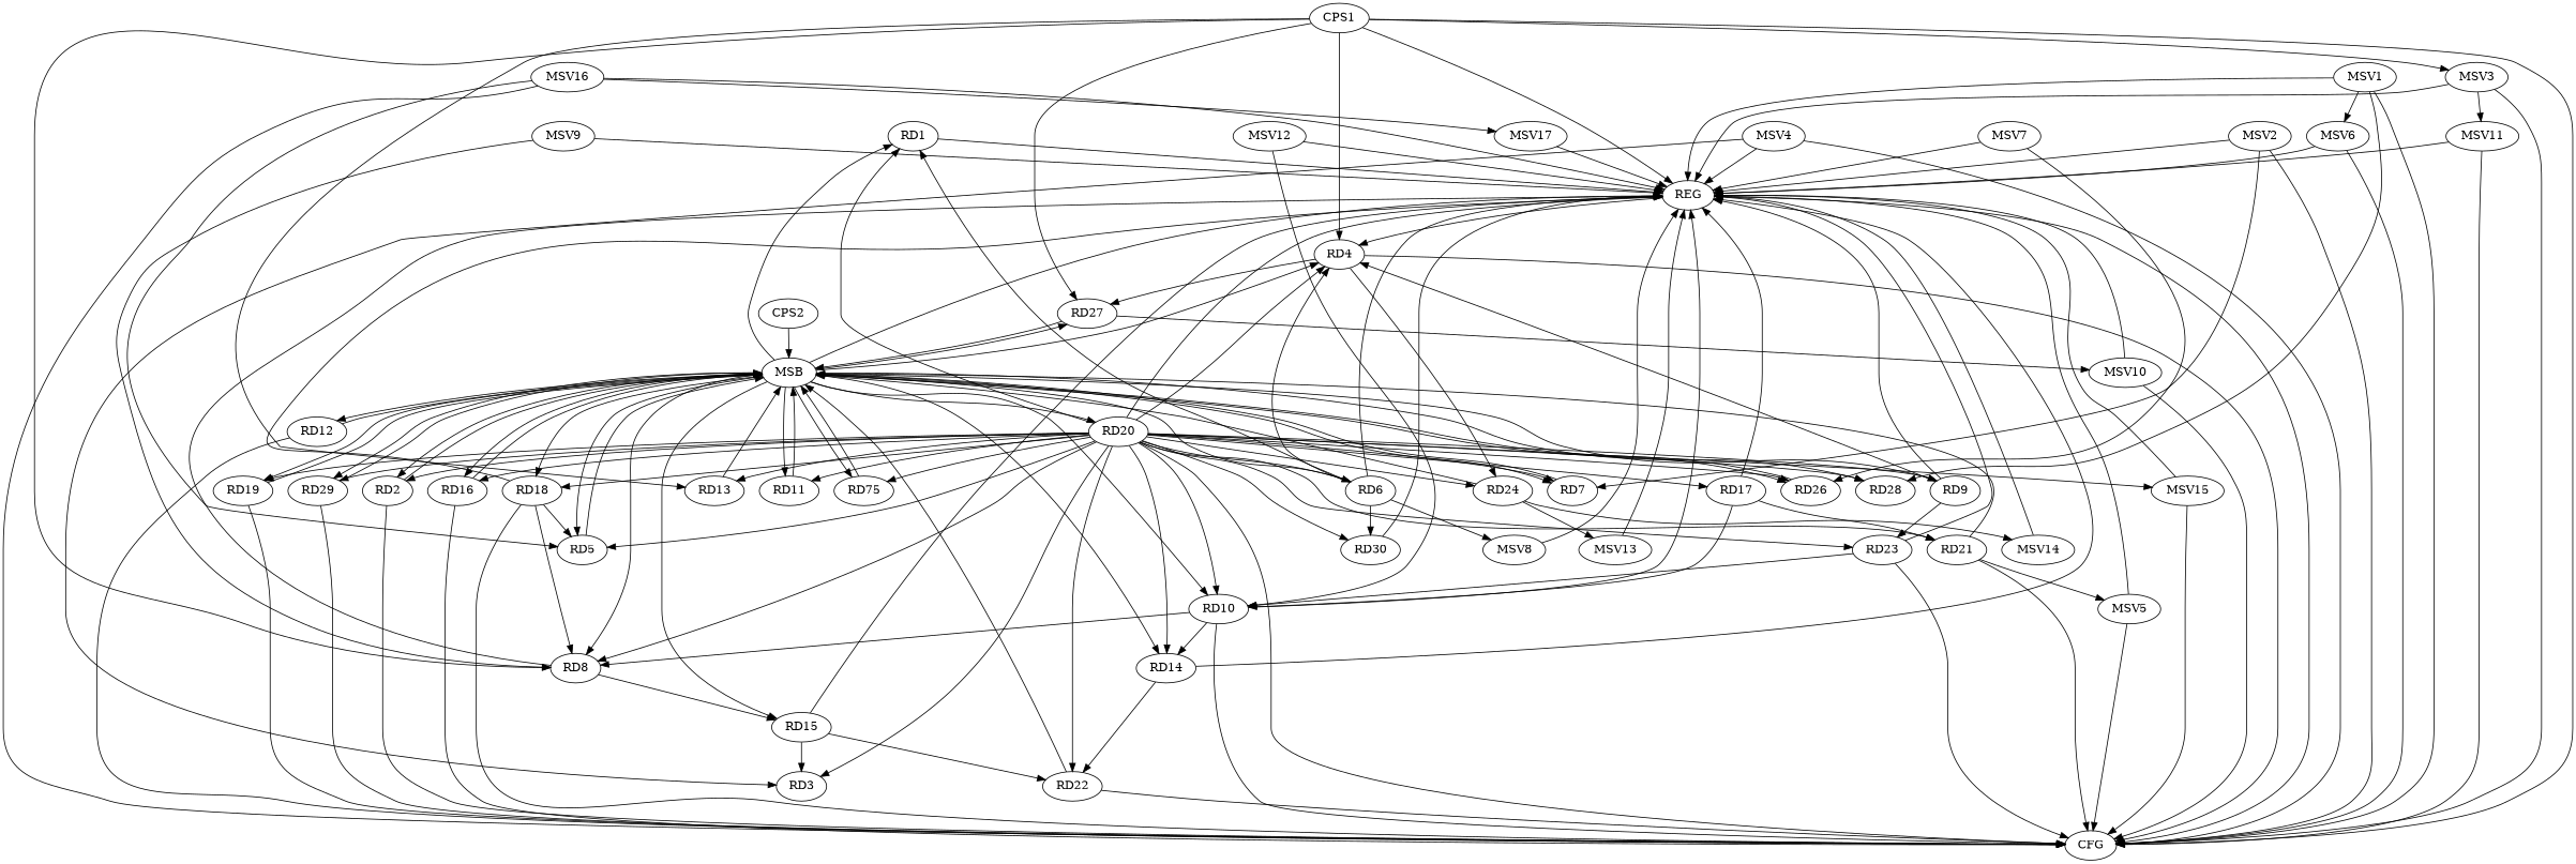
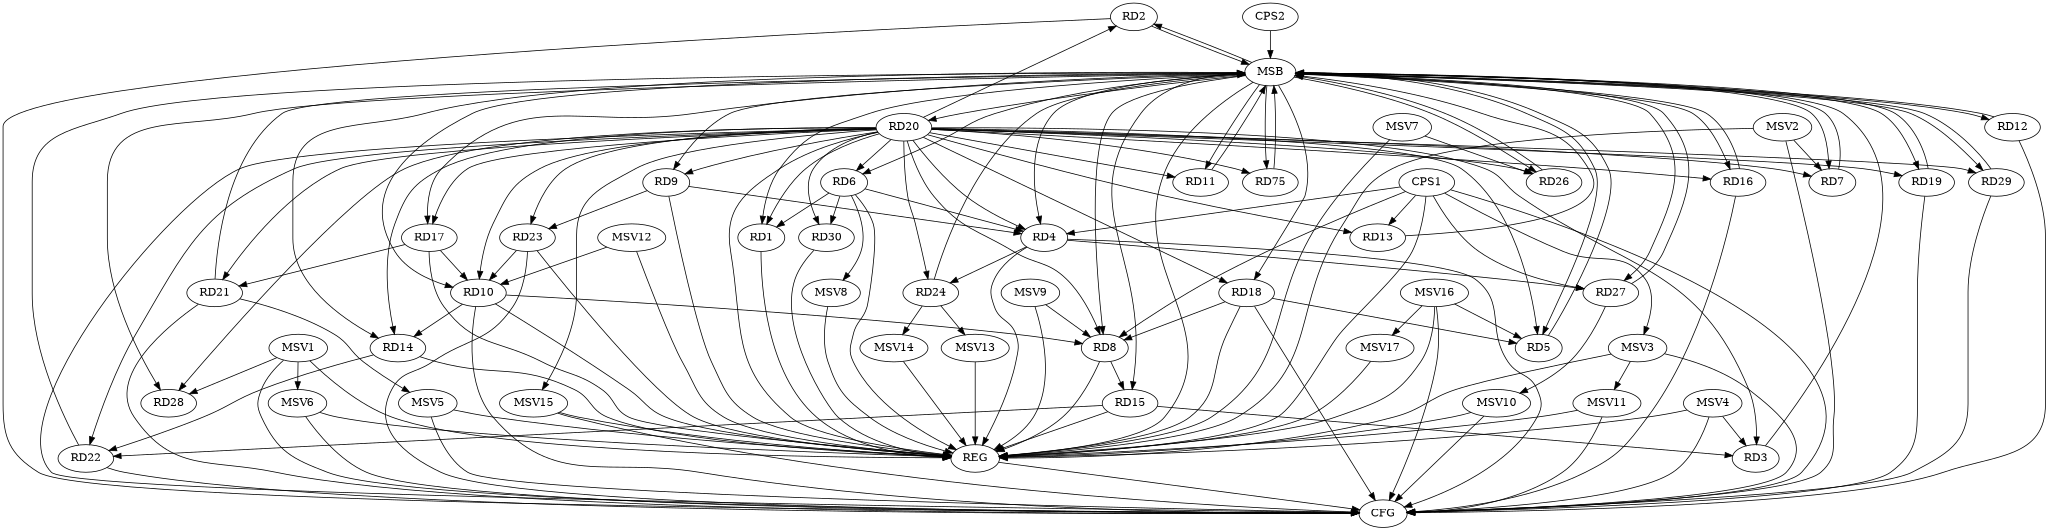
  strict digraph {
    n1 [label=RD1]
    n2 [label=REG]
    n3 [label=CFG]
    n4 [label=RD2]
    n5 [label=MSB]
    n6 [label=RD4]
    n7 [label=RD27]
    n8 [label=RD5]
    n9 [label=RD6]
    n10 [label=RD7]
    n11 [label=RD8]
    n12 [label=RD15]
    n13 [label=RD9]
    n14 [label=RD10]
    n15 [label=RD14]
    n16 [label=RD11]
    n17 [label=RD12]
    n18 [label=RD16]
    n19 [label=RD17]
    n20 [label=RD18]
    n21 [label=RD19]
    n22 [label=RD20]
    n23 [label=RD75]
    n24 [label=RD26]
    n25 [label=RD28]
    n26 [label=RD29]
    n27 [label=RD3]
    n28 [label=RD24]
    n29 [label=MSV13]
    n30 [label=MSV14]
    n31 [label=MSV10]
    n32 [label=RD30]
    n33 [label=MSV8]
    n34 [label=RD22]
    n35 [label=RD23]
    n36 [label=RD13]
    n37 [label=RD21]
    n38 [label=MSV5]
    n39 [label=MSV15]
    n40 [label=CPS1]
    n41 [label=MSV3]
    n42 [label=MSV11]
    n43 [label=CPS2]
    n44 [label=MSV1]
    n45 [label=MSV6]
    n46 [label=MSV2]
    n47 [label=MSV4]
    n48 [label=MSV7]
    n49 [label=MSV9]
    n50 [label=MSV12]
    n51 [label=MSV16]
    n52 [label=MSV17]
    n1 -> n2
    n2 -> n3
    n4 -> n3
    n4 -> n5
    n5 -> n1
    n5 -> n2
    n5 -> n4
    n5 -> n6
    n5 -> n7
    n5 -> n8
    n5 -> n9
    n5 -> n10
    n5 -> n11
    n5 -> n12
    n5 -> n13
    n5 -> n14
    n5 -> n15
    n5 -> n16
    n5 -> n17
    n5 -> n18
+   n5 -> n19
    n5 -> n20
    n5 -> n21
    n5 -> n22
    n5 -> n23
    n5 -> n24
    n5 -> n25
    n5 -> n26
-   n2 -> n6
+   n6 -> n2
    n6 -> n3
    n6 -> n7
    n6 -> n28
    n7 -> n5
    n7 -> n31
    n8 -> n5
    n9 -> n1
    n9 -> n2
    n9 -> n6
    n9 -> n32
    n9 -> n33
    n10 -> n5
    n11 -> n2
    n11 -> n12
    n12 -> n2
    n12 -> n27
    n12 -> n34
    n13 -> n2
    n13 -> n6
    n13 -> n35
    n14 -> n2
    n14 -> n3
    n14 -> n11
    n14 -> n15
    n15 -> n2
    n15 -> n34
    n16 -> n5
    n17 -> n3
    n17 -> n5
    n18 -> n3
    n18 -> n5
    n19 -> n2
    n19 -> n14
    n19 -> n37
    n20 -> n2
    n20 -> n3
    n20 -> n8
    n20 -> n11
    n21 -> n3
    n21 -> n5
    n22 -> n1
    n22 -> n2
    n22 -> n3
    n22 -> n4
    n22 -> n6
    n22 -> n8
    n22 -> n9
    n22 -> n10
    n22 -> n11
    n22 -> n13
    n22 -> n14
    n22 -> n15
    n22 -> n16
    n22 -> n18
    n22 -> n19
    n22 -> n20
    n22 -> n21
    n22 -> n23
    n22 -> n24
    n22 -> n25
    n22 -> n26
    n22 -> n27
    n22 -> n28
    n22 -> n32
    n22 -> n34
    n22 -> n35
    n22 -> n36
    n22 -> n37
    n22 -> n39
    n23 -> n5
    n24 -> n5
    n26 -> n3
    n26 -> n5
+   n27 -> n5
    n28 -> n5
    n28 -> n29
    n28 -> n30
    n29 -> n2
    n30 -> n2
    n31 -> n2
    n31 -> n3
    n32 -> n2
    n33 -> n2
    n34 -> n3
    n34 -> n5
    n35 -> n2
    n35 -> n3
    n35 -> n14
    n36 -> n5
    n37 -> n3
    n37 -> n5
    n37 -> n38
    n38 -> n2
    n38 -> n3
    n39 -> n2
    n39 -> n3
    n40 -> n2
    n40 -> n3
    n40 -> n6
    n40 -> n7
    n40 -> n11
    n40 -> n36
    n40 -> n41
    n41 -> n2
    n41 -> n3
    n41 -> n42
    n42 -> n2
    n42 -> n3
    n43 -> n5
    n44 -> n2
    n44 -> n3
    n44 -> n25
    n44 -> n45
    n45 -> n2
    n45 -> n3
    n46 -> n2
    n46 -> n3
    n46 -> n10
    n47 -> n2
    n47 -> n3
    n47 -> n27
    n48 -> n2
    n48 -> n24
    n49 -> n2
    n49 -> n11
    n50 -> n2
    n50 -> n14
    n51 -> n2
    n51 -> n3
    n51 -> n8
    n51 -> n52
    n52 -> n2
  }
